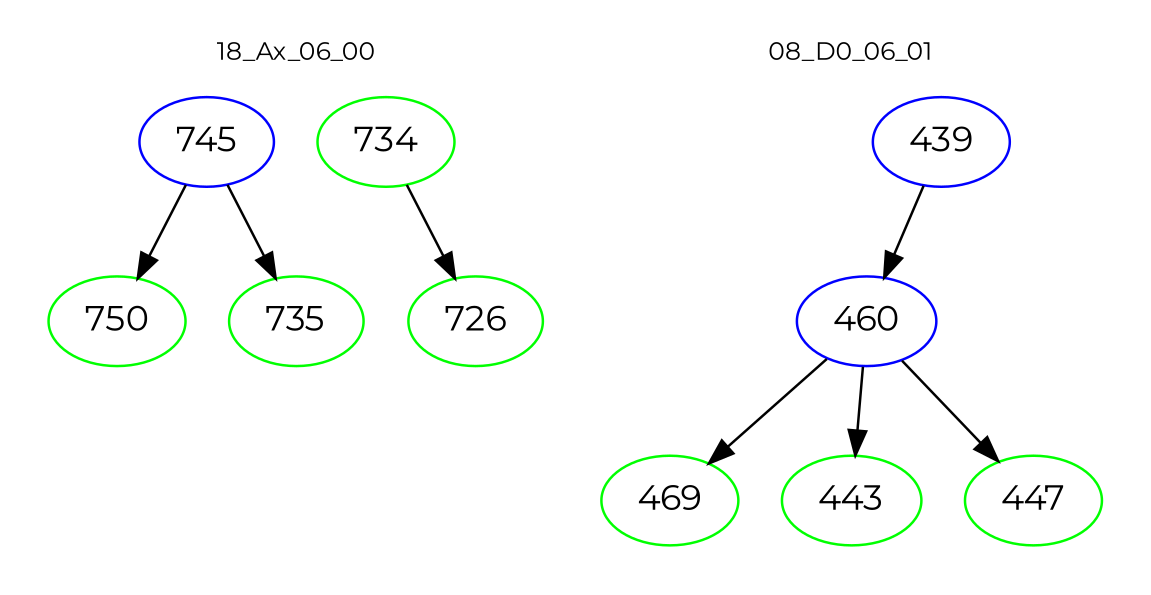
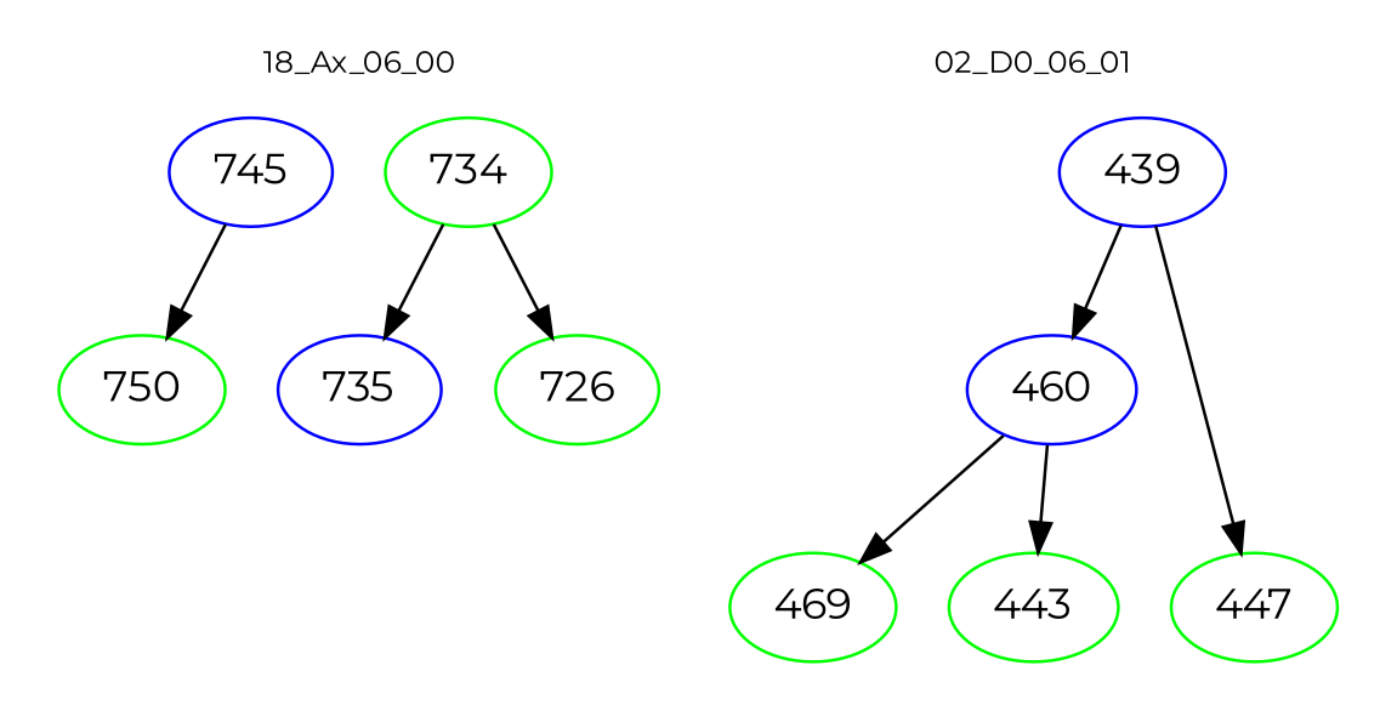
  digraph {
    fontname=Montserrat
    node [color=green fontname=Montserrat]
    edge [color=black fontname=Montserrat]
    n1 [label=734]
    n2 [label=726]
    n3 [color=blue label=745]
-   n4 [label=735]
+   n4 [color=blue label=735]
    n5 [label=750]
    n6 [color=blue label=460]
    n7 [color=blue label=439]
    n8 [label=469]
    n9 [label=443]
    n10 [label=447]
    subgraph cluster_1 {
      color=white
      fontsize=10
      label="18_Ax_06_00"
      n1
      n2
      n3
      n4
      n5
    }
    subgraph cluster_2 {
      color=white
      fontsize=10
-     label="08_D0_06_01"
+     label="02_D0_06_01"
      n6
      n7
      n8
      n9
      n10
    }
    n1 -> n2
-   n3 -> n4
+   n1 -> n4
    n3 -> n5
    n6 -> n8
    n6 -> n9
    n7 -> n6
-   n6 -> n10
+   n7 -> n10
  }
